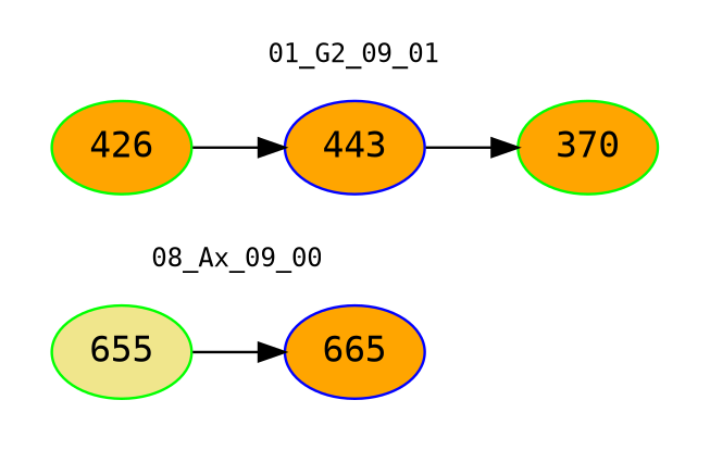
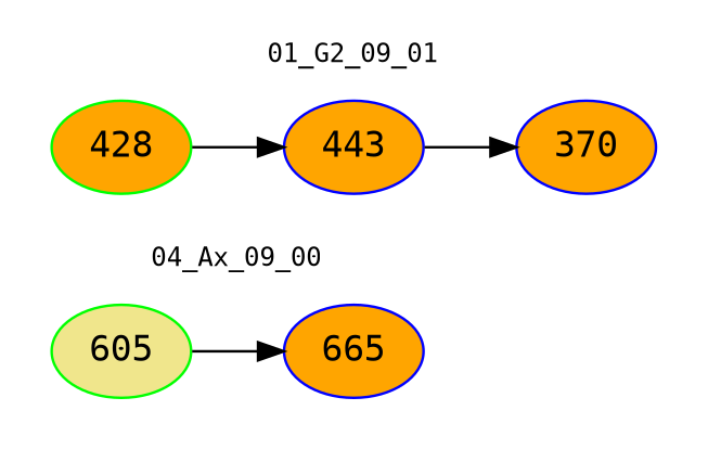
  digraph {
    fontname="DejaVu Sans Mono"
    rankdir=LR
    node [color=blue fillcolor=orange fontname="DejaVu Sans Mono" style=filled]
    edge [color=black fontname="DejaVu Sans Mono"]
-   n1 [color=green fillcolor=khaki label=655]
+   n1 [color=green fillcolor=khaki label=605]
    n2 [label=665]
-   n3 [color=green label=426]
+   n3 [color=green label=428]
    n4 [label=443]
-   n5 [color=green label=370]
+   n5 [label=370]
    subgraph cluster_1 {
      color=white
      fontsize=10
-     label="08_Ax_09_00"
+     label="04_Ax_09_00"
      n1
      n2
    }
    subgraph cluster_2 {
      color=white
      fontsize=10
      label="01_G2_09_01"
      n3
      n4
      n5
    }
    n1 -> n2
    n3 -> n4
    n4 -> n5
  }
